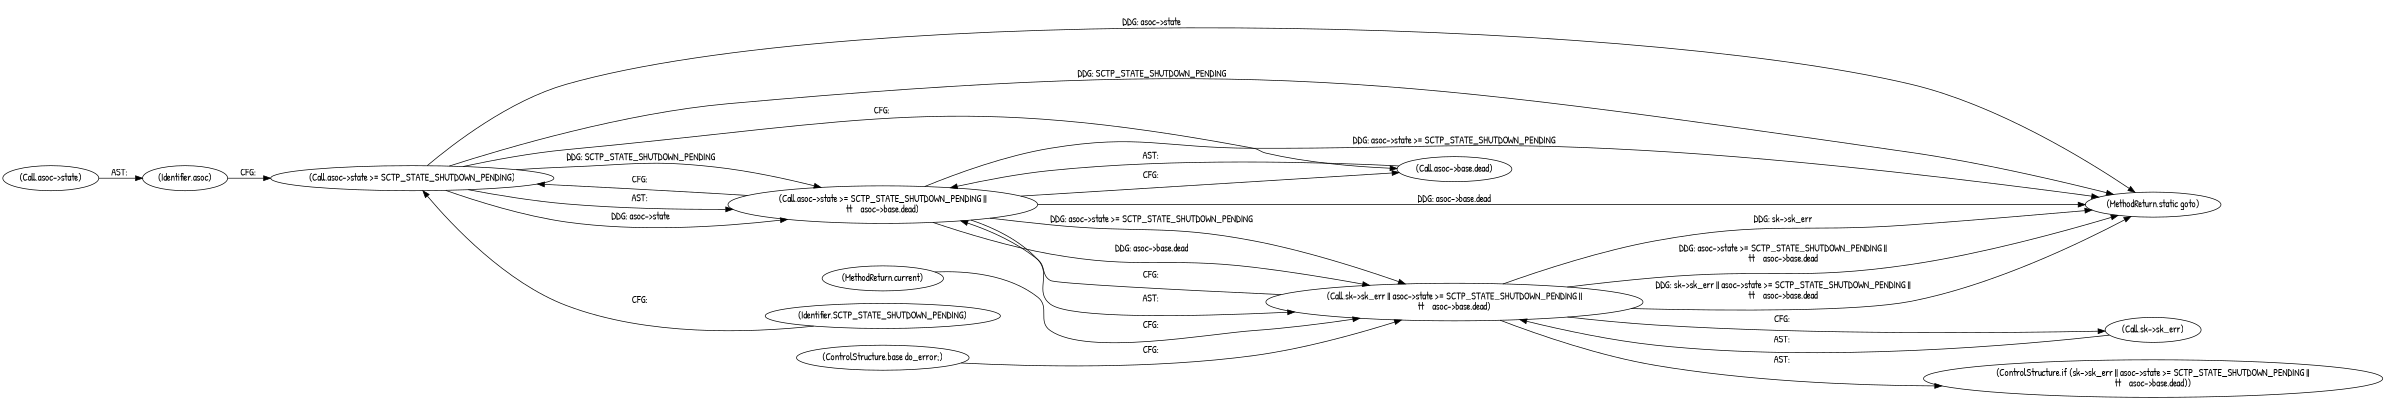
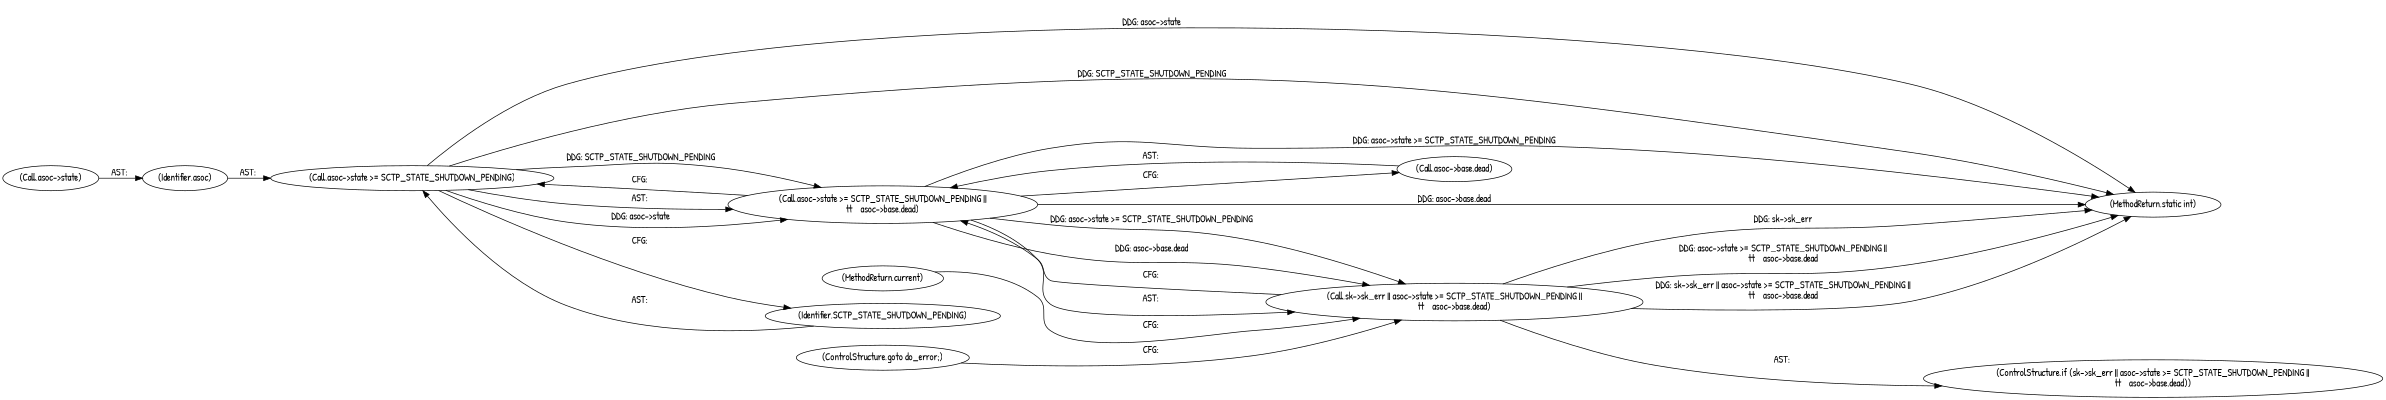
  digraph {
    fontname="Patrick Hand"
    rankdir=LR
    node [fontname="Patrick Hand"]
    edge [fontname="Patrick Hand"]
    n1 [label="(Call,asoc->state >= SCTP_STATE_SHUTDOWN_PENDING)"]
    n2 [label="(Call,asoc->state >= SCTP_STATE_SHUTDOWN_PENDING ||\n\t\t    asoc->base.dead)"]
-   n3 [label="(MethodReturn,static goto)"]
+   n3 [label="(MethodReturn,static int)"]
    n4 [label="(Identifier,SCTP_STATE_SHUTDOWN_PENDING)"]
    n5 [label="(Call,sk->sk_err || asoc->state >= SCTP_STATE_SHUTDOWN_PENDING ||\n\t\t    asoc->base.dead)"]
    n6 [label="(Call,asoc->base.dead)"]
-   n7 [label="(Call,sk->sk_err)"]
    n8 [label="(ControlStructure,if (sk->sk_err || asoc->state >= SCTP_STATE_SHUTDOWN_PENDING ||\n\t\t    asoc->base.dead))"]
    n9 [label="(Identifier,asoc)"]
    n10 [label="(MethodReturn,current)"]
-   n11 [label="(ControlStructure,base do_error;)"]
+   n11 [label="(ControlStructure,goto do_error;)"]
    n12 [label="(Call,asoc->state)"]
    n1 -> n2 [label="AST: "]
    n1 -> n2 [label="DDG: asoc->state"]
    n1 -> n2 [label="DDG: SCTP_STATE_SHUTDOWN_PENDING"]
    n1 -> n3 [label="DDG: asoc->state"]
    n1 -> n3 [label="DDG: SCTP_STATE_SHUTDOWN_PENDING"]
-   n1 -> n6 [label="CFG: "]
+   n1 -> n4 [label="CFG: "]
    n2 -> n1 [label="CFG: "]
    n2 -> n3 [label="DDG: asoc->state >= SCTP_STATE_SHUTDOWN_PENDING"]
    n2 -> n3 [label="DDG: asoc->base.dead"]
    n2 -> n5 [label="AST: "]
    n2 -> n5 [label="DDG: asoc->state >= SCTP_STATE_SHUTDOWN_PENDING"]
    n2 -> n5 [label="DDG: asoc->base.dead"]
    n2 -> n6 [label="CFG: "]
-   n4 -> n1 [label="CFG: "]
+   n4 -> n1 [label="AST: "]
    n5 -> n2 [label="CFG: "]
    n5 -> n3 [label="DDG: sk->sk_err"]
    n5 -> n3 [label="DDG: asoc->state >= SCTP_STATE_SHUTDOWN_PENDING ||\n\t\t    asoc->base.dead"]
    n5 -> n3 [label="DDG: sk->sk_err || asoc->state >= SCTP_STATE_SHUTDOWN_PENDING ||\n\t\t    asoc->base.dead"]
-   n5 -> n7 [label="CFG: "]
    n5 -> n8 [label="AST: "]
    n6 -> n2 [label="AST: "]
-   n7 -> n5 [label="AST: "]
-   n9 -> n1 [label="CFG: "]
+   n9 -> n1 [label="AST: "]
    n10 -> n5 [label="CFG: "]
    n11 -> n5 [label="CFG: "]
    n12 -> n9 [label="AST: "]
  }
